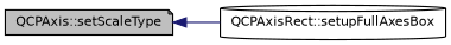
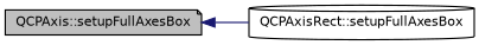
  digraph {
    rankdir=LR
    fontname="DejaVu Sans"
    node [color=black fontname="DejaVu Sans" fontsize=10 style=filled]
-   n1 [fillcolor=grey75 fontcolor=black height=0.2 label="QCPAxis::setScaleType" shape=note width=0.4]
+   n1 [fillcolor=grey75 fontcolor=black height=0.2 label="QCPAxis::setupFullAxesBox" shape=note width=0.4]
    n2 [fillcolor=white height=0.2 label="QCPAxisRect::setupFullAxesBox" shape=cylinder width=0.4]
    n1 -> n2 [color=midnightblue dir=back fontname="DejaVu Sans" fontsize=10 labelfontname=Helvetica labelfontsize=10 style=solid]
  }
